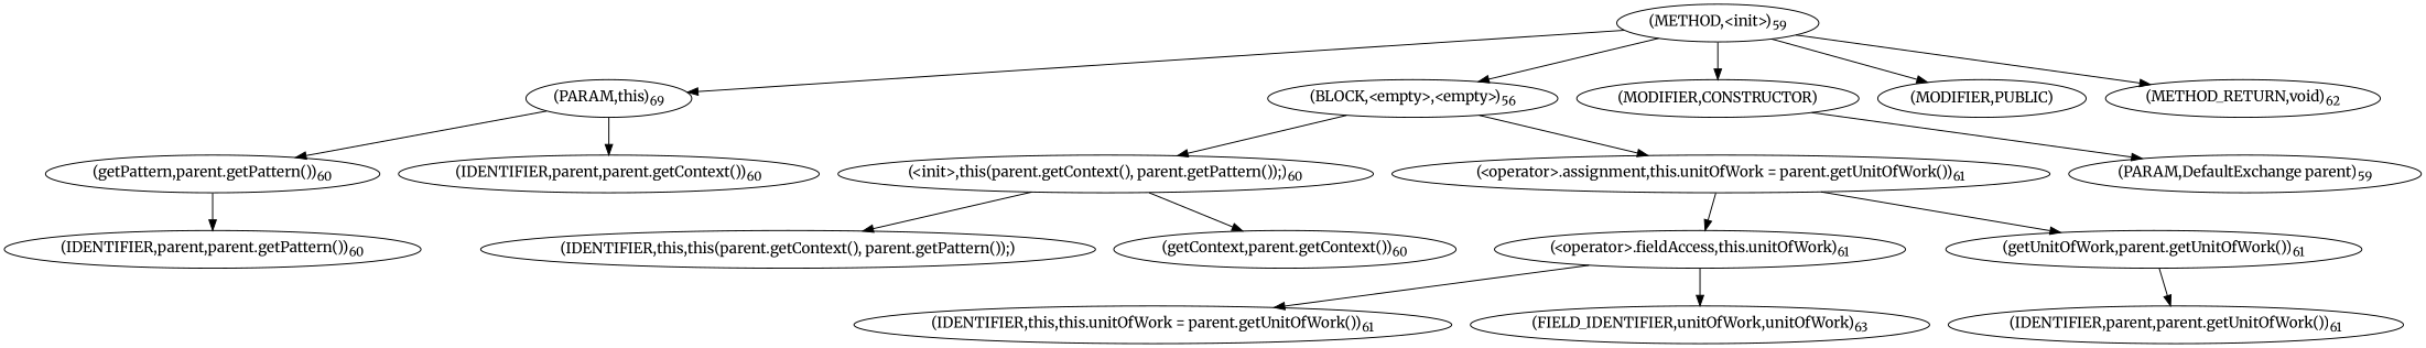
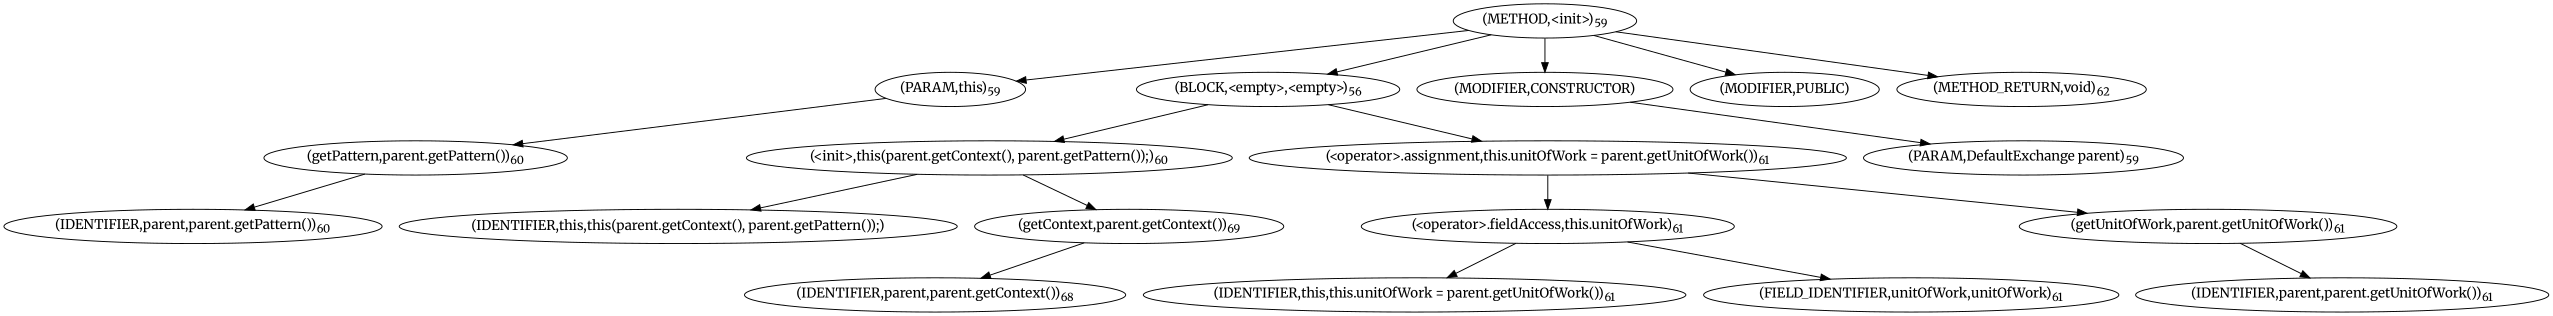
  digraph {
    fontname=Merriweather
    node [fontname=Merriweather]
    edge [fontname=Merriweather]
    n1 [label=<(METHOD,&lt;init&gt;)<SUB>59</SUB>>]
-   n2 [label=<(PARAM,this)<SUB>69</SUB>>]
+   n2 [label=<(PARAM,this)<SUB>59</SUB>>]
    n3 [label=<(BLOCK,&lt;empty&gt;,&lt;empty&gt;)<SUB>56</SUB>>]
    n4 [label=<(MODIFIER,CONSTRUCTOR)>]
    n5 [label=<(MODIFIER,PUBLIC)>]
    n6 [label=<(METHOD_RETURN,void)<SUB>62</SUB>>]
    n7 [label=<(getPattern,parent.getPattern())<SUB>60</SUB>>]
    n8 [label=<(PARAM,DefaultExchange parent)<SUB>59</SUB>>]
    n9 [label=<(&lt;init&gt;,this(parent.getContext(), parent.getPattern());)<SUB>60</SUB>>]
    n10 [label=<(&lt;operator&gt;.assignment,this.unitOfWork = parent.getUnitOfWork())<SUB>61</SUB>>]
    n11 [label=<(IDENTIFIER,this,this(parent.getContext(), parent.getPattern());)>]
-   n12 [label=<(getContext,parent.getContext())<SUB>60</SUB>>]
+   n12 [label=<(getContext,parent.getContext())<SUB>69</SUB>>]
    n13 [label=<(&lt;operator&gt;.fieldAccess,this.unitOfWork)<SUB>61</SUB>>]
    n14 [label=<(getUnitOfWork,parent.getUnitOfWork())<SUB>61</SUB>>]
-   n15 [label=<(IDENTIFIER,parent,parent.getContext())<SUB>60</SUB>>]
+   n15 [label=<(IDENTIFIER,parent,parent.getContext())<SUB>68</SUB>>]
    n16 [label=<(IDENTIFIER,parent,parent.getPattern())<SUB>60</SUB>>]
    n17 [label=<(IDENTIFIER,this,this.unitOfWork = parent.getUnitOfWork())<SUB>61</SUB>>]
-   n18 [label=<(FIELD_IDENTIFIER,unitOfWork,unitOfWork)<SUB>63</SUB>>]
+   n18 [label=<(FIELD_IDENTIFIER,unitOfWork,unitOfWork)<SUB>61</SUB>>]
    n19 [label=<(IDENTIFIER,parent,parent.getUnitOfWork())<SUB>61</SUB>>]
    n1 -> n2
    n1 -> n3
    n1 -> n4
    n1 -> n5
    n1 -> n6
    n2 -> n7
    n3 -> n9
    n3 -> n10
    n4 -> n8
    n7 -> n16
    n9 -> n11
    n9 -> n12
    n10 -> n13
    n10 -> n14
-   n2 -> n15
+   n12 -> n15
    n13 -> n17
    n13 -> n18
    n14 -> n19
  }
